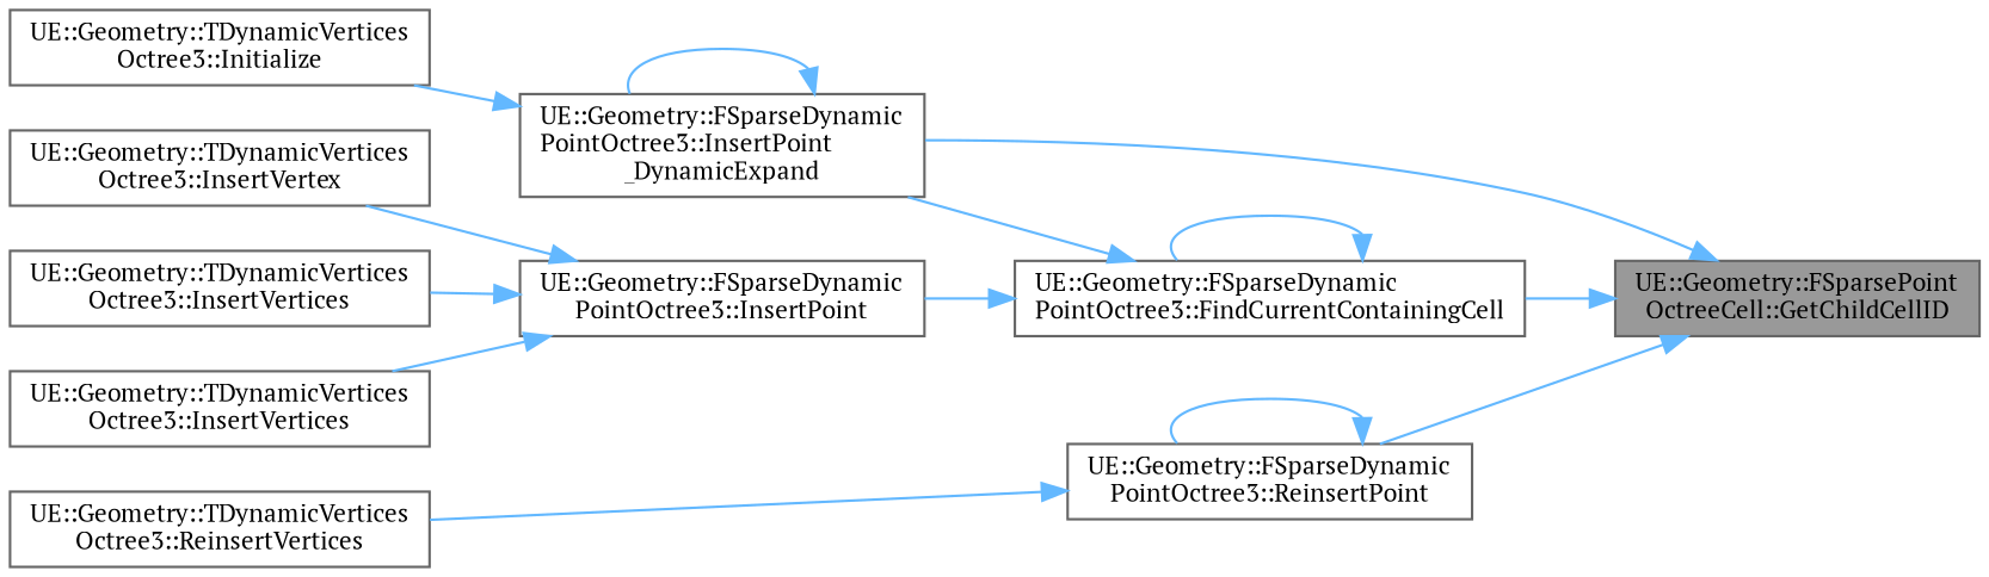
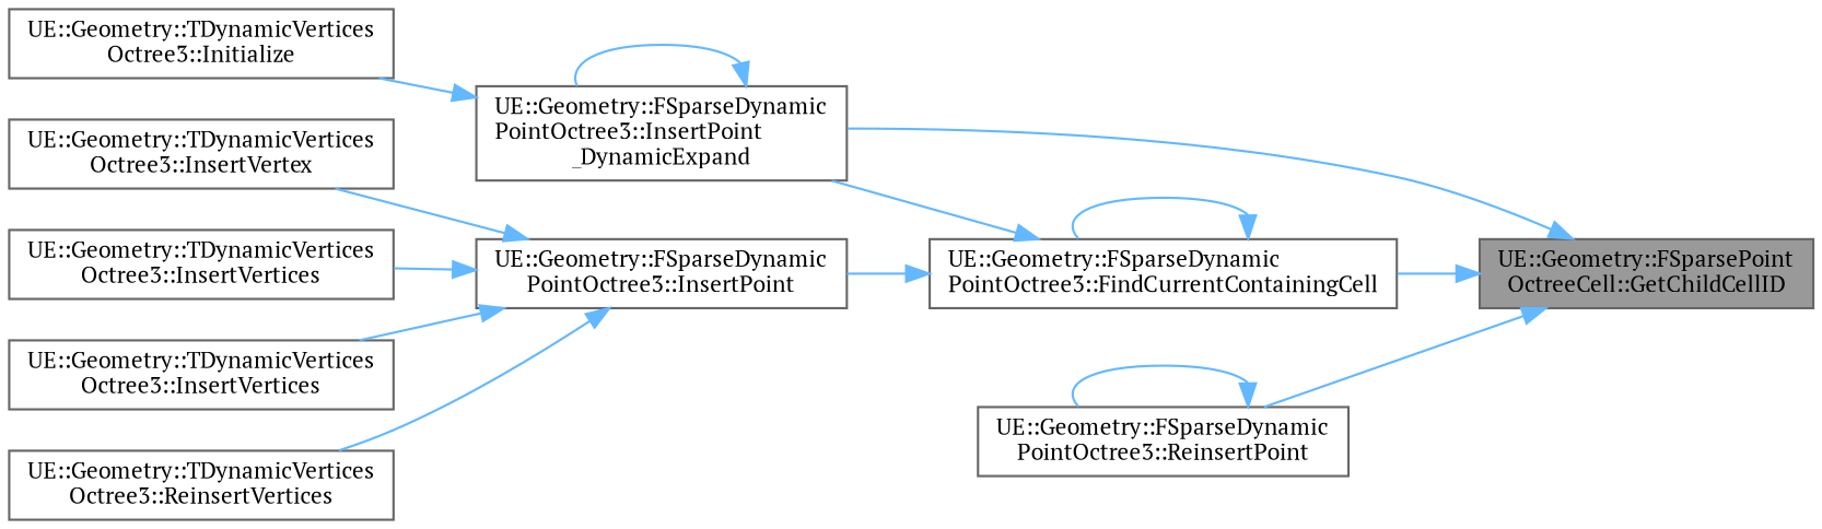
  digraph {
    fontname="PT Serif"
    rankdir=RL
    node [color=grey40 fillcolor=white fontname="PT Serif" fontsize=10 shape=box style=filled]
    edge [color=steelblue1 dir=back fontname="PT Serif" fontsize=10 labelfontname=Helvetica labelfontsize=10 style=solid]
    n1 [color=gray40 fillcolor=grey60 fontcolor=black height=0.2 label="UE::Geometry::FSparsePoint\lOctreeCell::GetChildCellID" width=0.4]
    n2 [height=0.2 label="UE::Geometry::FSparseDynamic\lPointOctree3::FindCurrentContainingCell" width=0.4]
    n3 [height=0.2 label="UE::Geometry::FSparseDynamic\lPointOctree3::InsertPoint\l_DynamicExpand" width=0.4]
    n4 [height=0.2 label="UE::Geometry::FSparseDynamic\lPointOctree3::ReinsertPoint" width=0.4]
    n5 [height=0.2 label="UE::Geometry::FSparseDynamic\lPointOctree3::InsertPoint" width=0.4]
    n6 [height=0.2 label="UE::Geometry::TDynamicVertices\lOctree3::Initialize" width=0.4]
    n7 [height=0.2 label="UE::Geometry::TDynamicVertices\lOctree3::InsertVertex" width=0.4]
    n8 [height=0.2 label="UE::Geometry::TDynamicVertices\lOctree3::InsertVertices" width=0.4]
    n9 [height=0.2 label="UE::Geometry::TDynamicVertices\lOctree3::InsertVertices" width=0.4]
    n10 [height=0.2 label="UE::Geometry::TDynamicVertices\lOctree3::ReinsertVertices" width=0.4]
    n1 -> n2
    n1 -> n3
    n1 -> n4
    n2 -> n2
    n2 -> n3
    n2 -> n5
    n3 -> n3
    n3 -> n6
    n4 -> n4
-   n4 -> n10
+   n5 -> n10
    n5 -> n7
    n5 -> n8
    n5 -> n9
  }
